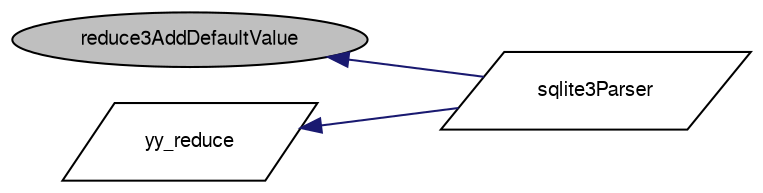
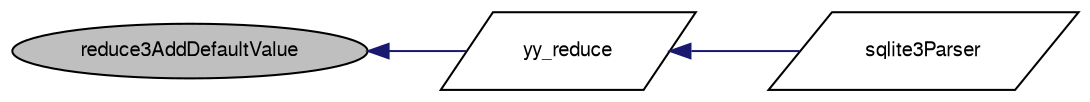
  digraph {
    rankdir=LR
    node [color=black fillcolor=white fontname=FreeSans fontsize=10 shape=parallelogram style=filled]
    edge [color=midnightblue dir=back fontname=FreeSans fontsize=10 labelfontname=FreeSans labelfontsize=10 style=solid]
    n1 [fillcolor=grey75 fontcolor=black height=0.2 label=reduce3AddDefaultValue shape=ellipse width=0.4]
    n2 [height=0.2 label=yy_reduce width=0.4]
    n3 [height=0.2 label=sqlite3Parser width=0.4]
-   n1 -> n3
+   n1 -> n2
    n2 -> n3
  }
